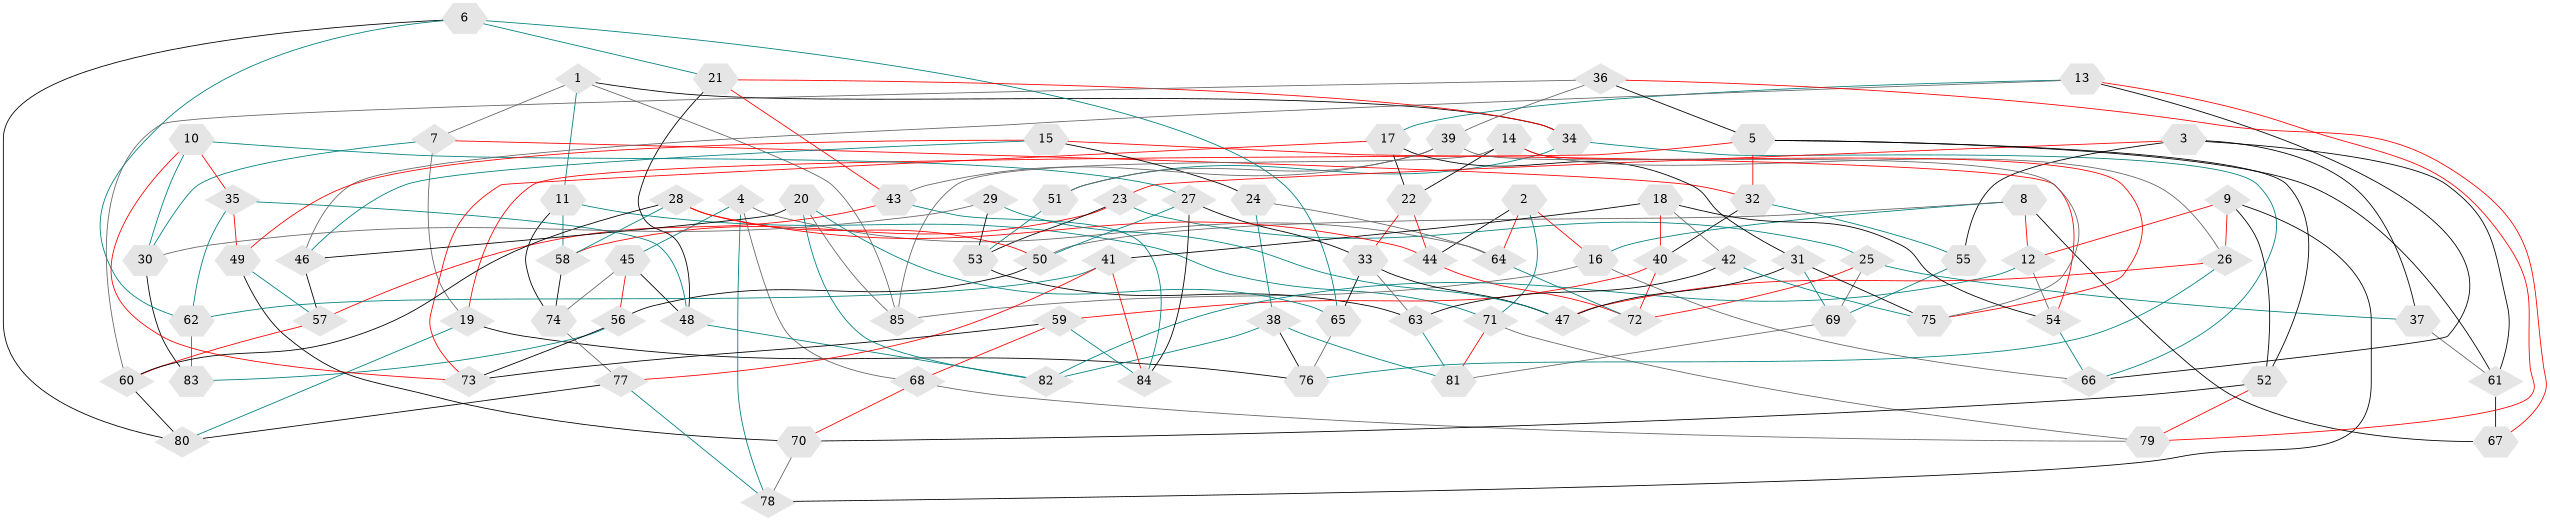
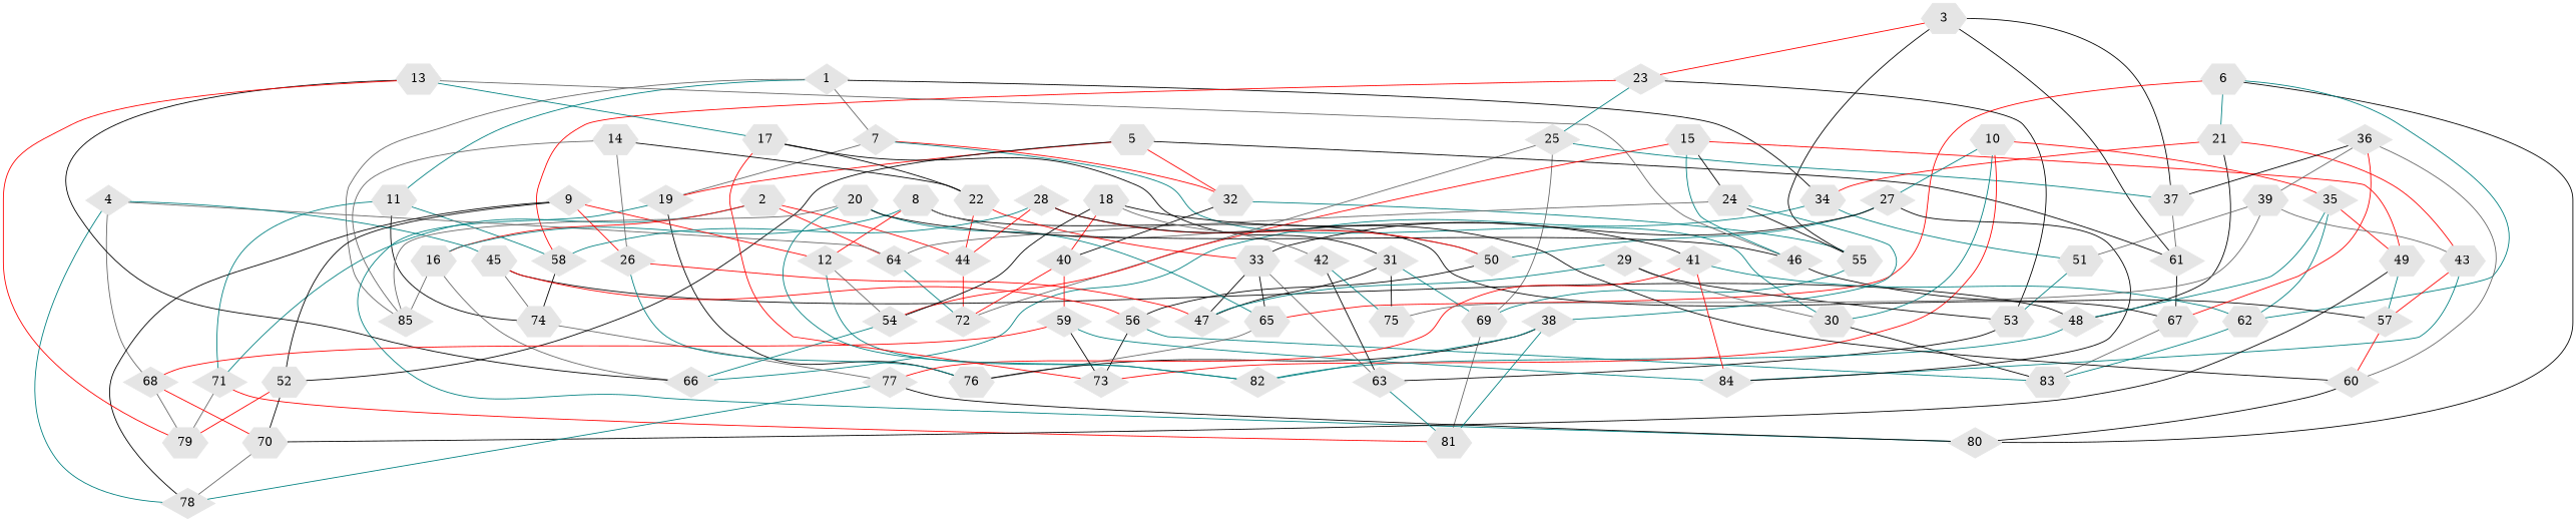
  graph {
    node [color=gray90 shape=diamond style=filled]
    edge [color=black]
    1
    7
    11 [shape=hexagon]
    34 [shape=hexagon]
    85
    19
    32 [shape=hexagon]
    30 [shape=hexagon]
    71
    58
    74 [shape=hexagon]
    66
    51 [shape=hexagon]
    2 [shape=hexagon]
    16 [shape=hexagon]
    44
    64
    72
    79 [shape=hexagon]
    81 [shape=hexagon]
    3 [shape=hexagon]
    23
    37 [shape=hexagon]
    55 [shape=hexagon]
    61
    25
    53 [shape=hexagon]
    69 [shape=hexagon]
    67 [shape=hexagon]
    4
    45 [shape=hexagon]
    68
    78
    48
    56
    70 [shape=hexagon]
    5 [shape=hexagon]
    52 [shape=hexagon]
    80
    76 [shape=hexagon]
    40
    6 [shape=hexagon]
    21 [shape=hexagon]
    62 [shape=hexagon]
    65 [shape=hexagon]
    43 [shape=hexagon]
    83 [shape=hexagon]
    8 [shape=hexagon]
    12
    50
    54
    82
    9
    26
    47
    10 [shape=hexagon]
    27
    35
    73
    33 [shape=hexagon]
    84
    49 [shape=hexagon]
    77
    13 [shape=hexagon]
    17 [shape=hexagon]
    46
    22 [shape=hexagon]
    31
    57
    14 [shape=hexagon]
    75 [shape=hexagon]
    15 [shape=hexagon]
    24 [shape=hexagon]
    38
    18 [shape=hexagon]
    41
    42
    59
    63
    20 [shape=hexagon]
    28
    60
    29
    36
    39 [shape=hexagon]
    1 -- 7 [color=gray40]
    1 -- 11 [color=teal]
    1 -- 34
    1 -- 85 [color=gray40]
    7 -- 19 [color=gray40]
    7 -- 32 [color=red]
    7 -- 30 [color=teal]
    11 -- 71 [color=teal]
    11 -- 58 [color=teal]
    11 -- 74
    34 -- 66 [color=teal]
    34 -- 51 [color=teal]
    19 -- 80 [color=teal]
    19 -- 76
    32 -- 55 [color=teal]
    32 -- 40
    30 -- 83
    71 -- 79 [color=gray40]
    71 -- 81 [color=red]
    58 -- 74
    74 -- 77 [color=gray40]
    51 -- 53 [color=teal]
    2 -- 71 [color=teal]
    2 -- 16 [color=red]
-   2 -- 44
+   2 -- 44 [color=red]
    2 -- 64 [color=red]
    16 -- 85 [color=gray40]
    16 -- 66 [color=gray40]
    44 -- 72 [color=red]
    64 -- 72 [color=teal]
    3 -- 23 [color=red]
    3 -- 37
    3 -- 55
    3 -- 61
    23 -- 58 [color=red]
    23 -- 25 [color=teal]
    23 -- 53
    37 -- 61 [color=gray40]
    55 -- 69 [color=teal]
    61 -- 67
-   25 -- 72 [color=red]
+   25 -- 72 [color=gray40]
    25 -- 37 [color=teal]
    25 -- 69 [color=gray40]
    53 -- 63
    69 -- 81 [color=gray40]
+   67 -- 83 [color=gray40]
    4 -- 64 [color=gray40]
    4 -- 45 [color=teal]
    4 -- 68 [color=gray40]
    4 -- 78 [color=teal]
    45 -- 74 [color=gray40]
    45 -- 48
    45 -- 56 [color=red]
    68 -- 79 [color=gray40]
    68 -- 70 [color=red]
    48 -- 82 [color=teal]
    56 -- 83 [color=teal]
    56 -- 73
    70 -- 78 [color=gray40]
    5 -- 19 [color=red]
    5 -- 32 [color=red]
    5 -- 61
    5 -- 52
    52 -- 79 [color=red]
    52 -- 70
    40 -- 72 [color=red]
    40 -- 59 [color=red]
    6 -- 80
    6 -- 21 [color=teal]
    6 -- 62 [color=teal]
-   6 -- 65 [color=teal]
+   6 -- 65 [color=red]
    21 -- 34 [color=red]
    21 -- 48
    21 -- 43 [color=red]
    62 -- 83 [color=teal]
    65 -- 76 [color=gray40]
    43 -- 84 [color=teal]
    43 -- 57 [color=red]
    8 -- 16 [color=teal]
    8 -- 67
    8 -- 12 [color=red]
    8 -- 50 [color=gray40]
    12 -- 54 [color=gray40]
    12 -- 82 [color=teal]
    50 -- 56
    54 -- 66 [color=teal]
    9 -- 78
    9 -- 52
    9 -- 12 [color=red]
    9 -- 26 [color=red]
    26 -- 76 [color=teal]
    26 -- 47 [color=red]
    10 -- 30 [color=teal]
    10 -- 27 [color=teal]
    10 -- 35 [color=red]
    10 -- 73 [color=red]
    27 -- 50 [color=teal]
    27 -- 33
    27 -- 84
    35 -- 48 [color=teal]
    35 -- 62 [color=teal]
    35 -- 49 [color=red]
    33 -- 65
    33 -- 47
    33 -- 63 [color=gray40]
    49 -- 70
    49 -- 57 [color=teal]
    77 -- 78 [color=teal]
    77 -- 80
    13 -- 66
    13 -- 79 [color=red]
    13 -- 17 [color=teal]
    13 -- 46 [color=gray40]
    17 -- 73 [color=red]
    17 -- 22
    17 -- 31
    46 -- 57
    22 -- 44 [color=red]
    22 -- 33 [color=red]
    31 -- 69 [color=teal]
    31 -- 47
    31 -- 75
    57 -- 60 [color=red]
    14 -- 85 [color=gray40]
    14 -- 26 [color=gray40]
    14 -- 22
-   14 -- 75 [color=red]
    15 -- 54 [color=red]
    15 -- 49 [color=red]
    15 -- 46 [color=teal]
    15 -- 24
    24 -- 64 [color=gray40]
+   24 -- 55
    24 -- 38 [color=teal]
    38 -- 81 [color=teal]
    38 -- 76
    38 -- 82 [color=teal]
    18 -- 40 [color=red]
    18 -- 54
    18 -- 41
    18 -- 42 [color=gray40]
    41 -- 62 [color=teal]
    41 -- 84 [color=red]
    41 -- 77 [color=red]
    42 -- 75 [color=teal]
    42 -- 63
    59 -- 68 [color=red]
    59 -- 73
    59 -- 84 [color=teal]
    63 -- 81 [color=teal]
    20 -- 85 [color=gray40]
    20 -- 65 [color=teal]
    20 -- 82 [color=teal]
    20 -- 46
    28 -- 58 [color=teal]
    28 -- 44 [color=red]
    28 -- 50 [color=red]
    28 -- 60
    60 -- 80
    29 -- 30 [color=gray40]
    29 -- 53
    29 -- 47 [color=teal]
-   36 -- 5
+   36 -- 37
    36 -- 67 [color=red]
    36 -- 60 [color=gray40]
    36 -- 39 [color=gray40]
    39 -- 51 [color=gray40]
    39 -- 43 [color=gray40]
    39 -- 75 [color=gray40]
  }
